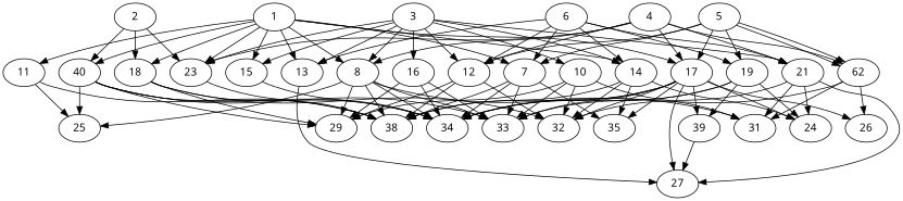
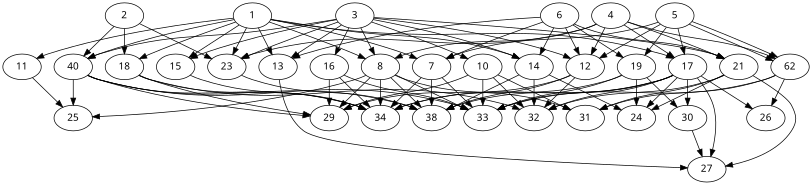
  digraph {
    fontname="Noto Sans"
    node [alpha=0.17 fontname="Noto Sans"]
    edge [fontname="Noto Sans"]
    1 [alpha=0.13 expect_size=33727488]
    7 [alpha=0.12 expect_size=38280192]
    8 [alpha=0.15 expect_size=43883520]
    11 [alpha=0.19 expect_size=18426880]
    13 [alpha=0.15 expect_size=41809920]
    14 [alpha=0.12 expect_size=30768128]
    15 [alpha=0.19 expect_size=29572096]
    17 [alpha=0.01 expect_size=26398720]
    18 [alpha=0.07 expect_size=8611840]
    n10 [alpha=0.08 expect_size=15118336 label=40]
    23 [alpha=0.02 expect_size=46639104]
    n12 [alpha=0.16 expect_size=6243328 label=38]
    33 [alpha=0.01 expect_size=33924096]
    34 [expect_size=37874688]
-   35 [alpha=0.02 expect_size=25041920]
    25 [alpha=0.11 expect_size=16240640]
    29 [alpha=0.12 expect_size=21939200]
    31 [alpha=0.08 expect_size=35022848]
    27 [alpha=0.19 expect_size=51687424]
    32 [expect_size=13854720]
    24 [alpha=0.15 expect_size=34959360]
    26 [alpha=0.18 expect_size=13863936]
-   30 [expect_size=15755264 label=39]
+   30 [expect_size=15755264]
    2 [expect_size=39729152]
    3 [alpha=0.15 expect_size=42258432]
    10 [alpha=0.07 expect_size=26361856]
    12 [alpha=0.07 expect_size=47922176]
    16 [alpha=0.16 expect_size=50519040]
    21 [alpha=0.11 expect_size=31583232]
    4 [alpha=0.19 expect_size=51762176]
    n31 [alpha=0.09 expect_size=29829120 label=62]
    5 [alpha=0.09 expect_size=14194688]
    19 [expect_size=44022784]
    6 [alpha=0.10 expect_size=28823552]
    1 -> 7
    1 -> 8
    1 -> 11
    1 -> 13
    1 -> 14
    1 -> 15
    1 -> 17
    1 -> 18
    1 -> n10
    1 -> 23
    7 -> n12
    7 -> 33
    7 -> 34
-   7 -> 35
    8 -> n12
    8 -> 33
    8 -> 34
    8 -> 25
    8 -> 29
    8 -> 31
-   11 -> n12
    11 -> 25
    13 -> 27
    14 -> n12
-   14 -> 35
    14 -> 32
    14 -> 24
    15 -> 34
    17 -> n12
    17 -> 33
    17 -> 34
-   17 -> 35
    17 -> 27
    17 -> 32
    17 -> 24
    17 -> 26
    17 -> 30
    18 -> 34
    18 -> 29
    18 -> 32
    n10 -> n12
    n10 -> 33
    n10 -> 34
    n10 -> 25
    n10 -> 29
    23 -> n12
    30 -> 27
    2 -> 18
    2 -> n10
    2 -> 23
    3 -> 8
    3 -> 13
    3 -> 14
    3 -> 15
+   3 -> n10
    3 -> 23
    3 -> 10
    3 -> 12
    3 -> 16
    3 -> 21
    10 -> 33
    10 -> 29
    10 -> 31
    10 -> 32
    12 -> n12
    12 -> 29
    12 -> 32
    16 -> 33
    16 -> 34
    16 -> 29
    21 -> 31
    21 -> 27
    21 -> 32
    21 -> 24
    4 -> 8
    4 -> 17
    4 -> 23
    4 -> 12
    4 -> 21
    4 -> n31
-   n31 -> 34
+   n31 -> 33
    n31 -> 31
    n31 -> 26
    5 -> 7
    5 -> 17
    5 -> 12
    5 -> n31
    5 -> n31
    5 -> 19
    19 -> 33
    19 -> 34
    19 -> 24
    19 -> 30
    6 -> 7
    6 -> 13
    6 -> 14
    6 -> 12
    6 -> 21
    6 -> 19
  }
